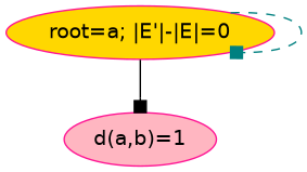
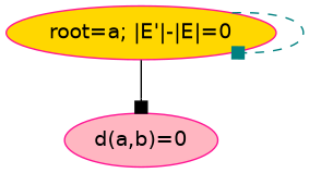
  digraph {
    fontname="DejaVu Sans"
    node [style=filled color=deeppink fontname="DejaVu Sans"]
    edge [arrowhead=box fontname="DejaVu Sans"]
-   n1 [label="d(a,b)=1" fillcolor=lightpink]
+   n1 [label="d(a,b)=0" fillcolor=lightpink]
    n2 [label="root=a; |E'|-|E|=0" fillcolor=gold]
    n2 -> n1 [style=solid color=black]
    n2 -> n2 [color=teal style=dashed]
  }
